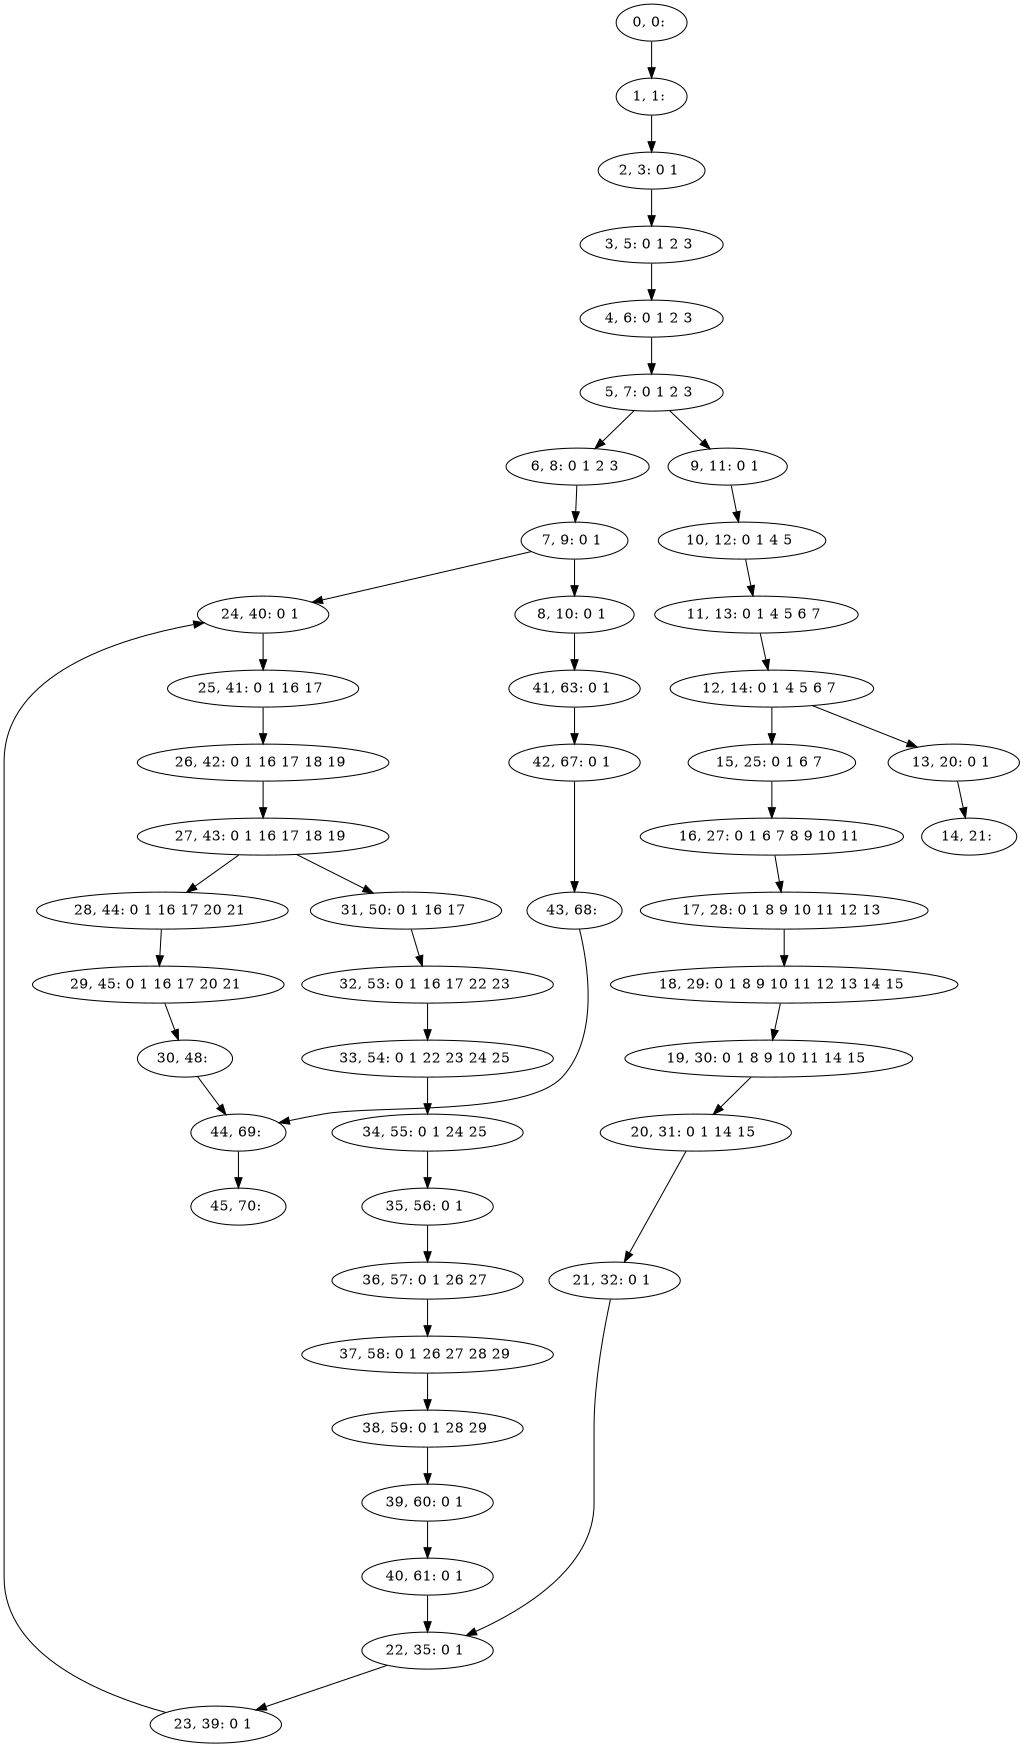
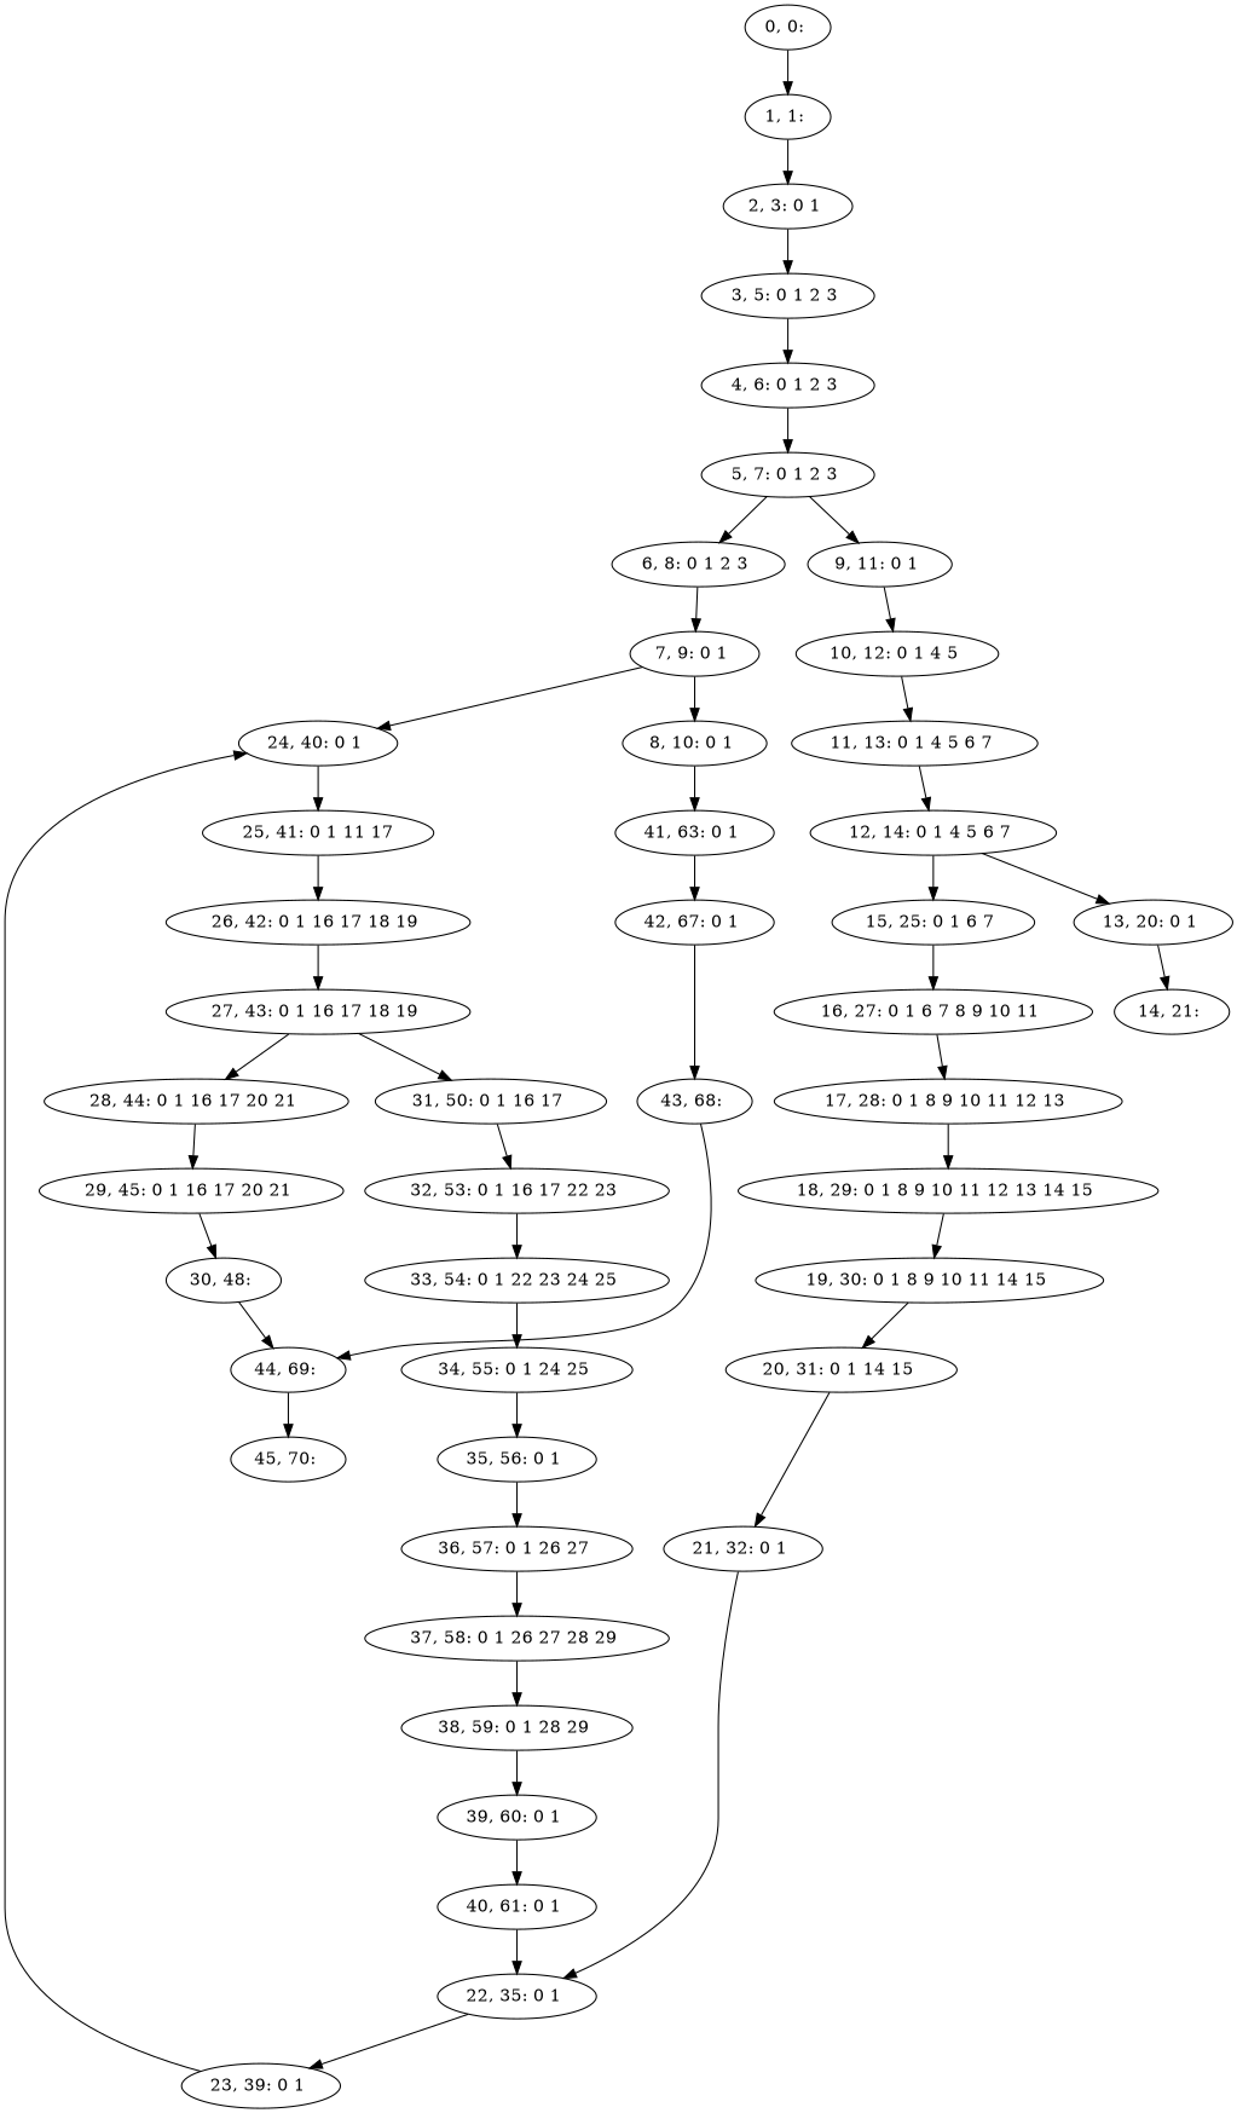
  digraph {
    n1 [label="0, 0: "]
    n2 [label="1, 1: "]
    n3 [label="2, 3: 0 1 "]
    n4 [label="3, 5: 0 1 2 3 "]
    n5 [label="4, 6: 0 1 2 3 "]
    n6 [label="5, 7: 0 1 2 3 "]
    n7 [label="6, 8: 0 1 2 3 "]
    n8 [label="9, 11: 0 1 "]
    n9 [label="7, 9: 0 1 "]
    n10 [label="10, 12: 0 1 4 5 "]
    n11 [label="8, 10: 0 1 "]
    n12 [label="24, 40: 0 1 "]
    n13 [label="41, 63: 0 1 "]
-   n14 [label="25, 41: 0 1 16 17 "]
+   n14 [label="25, 41: 0 1 11 17"]
    n15 [label="42, 67: 0 1 "]
    n16 [label="11, 13: 0 1 4 5 6 7 "]
    n17 [label="12, 14: 0 1 4 5 6 7 "]
    n18 [label="13, 20: 0 1 "]
    n19 [label="15, 25: 0 1 6 7 "]
    n20 [label="14, 21: "]
    n21 [label="16, 27: 0 1 6 7 8 9 10 11 "]
    n22 [label="44, 69: "]
    n23 [label="45, 70: "]
    n24 [label="17, 28: 0 1 8 9 10 11 12 13 "]
    n25 [label="18, 29: 0 1 8 9 10 11 12 13 14 15 "]
    n26 [label="19, 30: 0 1 8 9 10 11 14 15 "]
    n27 [label="20, 31: 0 1 14 15 "]
    n28 [label="21, 32: 0 1 "]
    n29 [label="22, 35: 0 1 "]
    n30 [label="23, 39: 0 1 "]
    n31 [label="26, 42: 0 1 16 17 18 19 "]
    n32 [label="27, 43: 0 1 16 17 18 19 "]
    n33 [label="28, 44: 0 1 16 17 20 21 "]
    n34 [label="31, 50: 0 1 16 17 "]
    n35 [label="29, 45: 0 1 16 17 20 21 "]
    n36 [label="30, 48: "]
    n37 [label="32, 53: 0 1 16 17 22 23 "]
    n38 [label="33, 54: 0 1 22 23 24 25 "]
    n39 [label="34, 55: 0 1 24 25 "]
    n40 [label="35, 56: 0 1 "]
    n41 [label="36, 57: 0 1 26 27 "]
    n42 [label="37, 58: 0 1 26 27 28 29 "]
    n43 [label="38, 59: 0 1 28 29 "]
    n44 [label="39, 60: 0 1 "]
    n45 [label="40, 61: 0 1 "]
    n46 [label="43, 68: "]
    n1 -> n2
    n2 -> n3
    n3 -> n4
    n4 -> n5
    n5 -> n6
    n6 -> n7
    n6 -> n8
    n7 -> n9
    n8 -> n10
    n9 -> n11
    n9 -> n12
    n10 -> n16
    n11 -> n13
    n12 -> n14
    n13 -> n15
    n14 -> n31
    n15 -> n46
    n16 -> n17
    n17 -> n18
    n17 -> n19
    n18 -> n20
    n19 -> n21
    n21 -> n24
    n22 -> n23
    n24 -> n25
    n25 -> n26
    n26 -> n27
    n27 -> n28
    n28 -> n29
    n29 -> n30
    n30 -> n12
    n31 -> n32
    n32 -> n33
    n32 -> n34
    n33 -> n35
    n34 -> n37
    n35 -> n36
    n36 -> n22
    n37 -> n38
    n38 -> n39
    n39 -> n40
    n40 -> n41
    n41 -> n42
    n42 -> n43
    n43 -> n44
    n44 -> n45
    n45 -> n29
    n46 -> n22
  }
